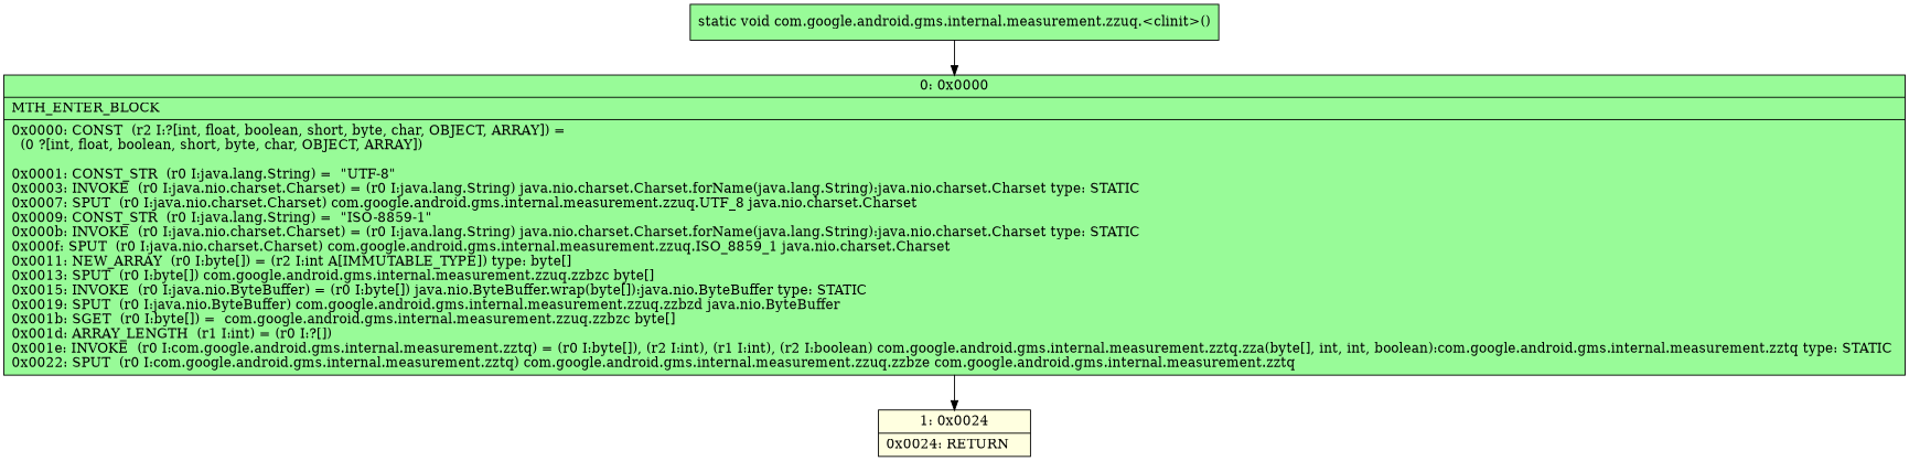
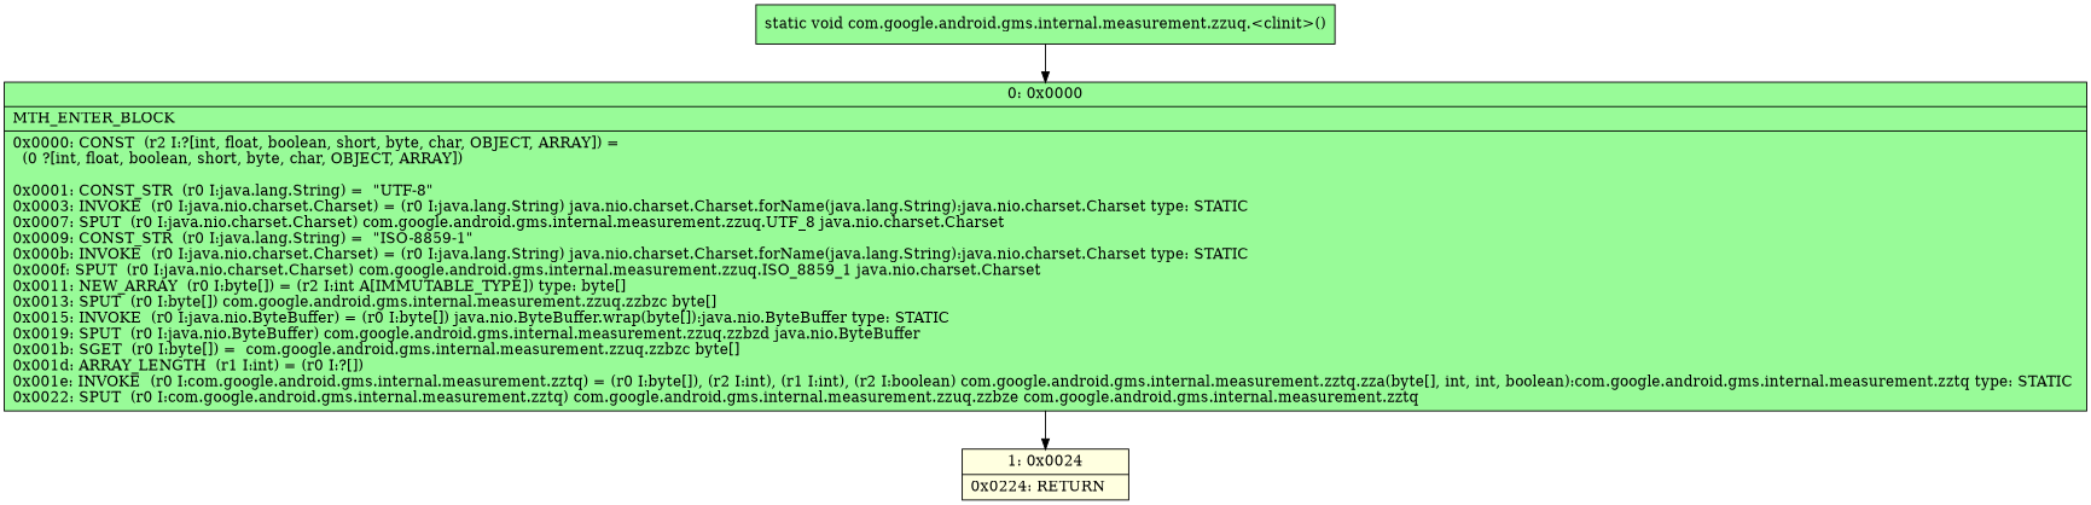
  digraph {
    node [shape=record style=filled fillcolor=palegreen]
    n1 [label="{0\:\ 0x0000|MTH_ENTER_BLOCK\l|0x0000: CONST  (r2 I:?[int, float, boolean, short, byte, char, OBJECT, ARRAY]) = \l  (0 ?[int, float, boolean, short, byte, char, OBJECT, ARRAY])\l \l0x0001: CONST_STR  (r0 I:java.lang.String) =  \"UTF\-8\" \l0x0003: INVOKE  (r0 I:java.nio.charset.Charset) = (r0 I:java.lang.String) java.nio.charset.Charset.forName(java.lang.String):java.nio.charset.Charset type: STATIC \l0x0007: SPUT  (r0 I:java.nio.charset.Charset) com.google.android.gms.internal.measurement.zzuq.UTF_8 java.nio.charset.Charset \l0x0009: CONST_STR  (r0 I:java.lang.String) =  \"ISO\-8859\-1\" \l0x000b: INVOKE  (r0 I:java.nio.charset.Charset) = (r0 I:java.lang.String) java.nio.charset.Charset.forName(java.lang.String):java.nio.charset.Charset type: STATIC \l0x000f: SPUT  (r0 I:java.nio.charset.Charset) com.google.android.gms.internal.measurement.zzuq.ISO_8859_1 java.nio.charset.Charset \l0x0011: NEW_ARRAY  (r0 I:byte[]) = (r2 I:int A[IMMUTABLE_TYPE]) type: byte[] \l0x0013: SPUT  (r0 I:byte[]) com.google.android.gms.internal.measurement.zzuq.zzbzc byte[] \l0x0015: INVOKE  (r0 I:java.nio.ByteBuffer) = (r0 I:byte[]) java.nio.ByteBuffer.wrap(byte[]):java.nio.ByteBuffer type: STATIC \l0x0019: SPUT  (r0 I:java.nio.ByteBuffer) com.google.android.gms.internal.measurement.zzuq.zzbzd java.nio.ByteBuffer \l0x001b: SGET  (r0 I:byte[]) =  com.google.android.gms.internal.measurement.zzuq.zzbzc byte[] \l0x001d: ARRAY_LENGTH  (r1 I:int) = (r0 I:?[]) \l0x001e: INVOKE  (r0 I:com.google.android.gms.internal.measurement.zztq) = (r0 I:byte[]), (r2 I:int), (r1 I:int), (r2 I:boolean) com.google.android.gms.internal.measurement.zztq.zza(byte[], int, int, boolean):com.google.android.gms.internal.measurement.zztq type: STATIC \l0x0022: SPUT  (r0 I:com.google.android.gms.internal.measurement.zztq) com.google.android.gms.internal.measurement.zzuq.zzbze com.google.android.gms.internal.measurement.zztq \l}"]
-   n2 [label="{1\:\ 0x0024|0x0024: RETURN   \l}" fillcolor=lightyellow]
+   n2 [label="{1\:\ 0x0024|0x0224: RETURN   \l}" fillcolor=lightyellow]
    n3 [label="{static void com.google.android.gms.internal.measurement.zzuq.\<clinit\>() }"]
    n1 -> n2
    n3 -> n1
  }
